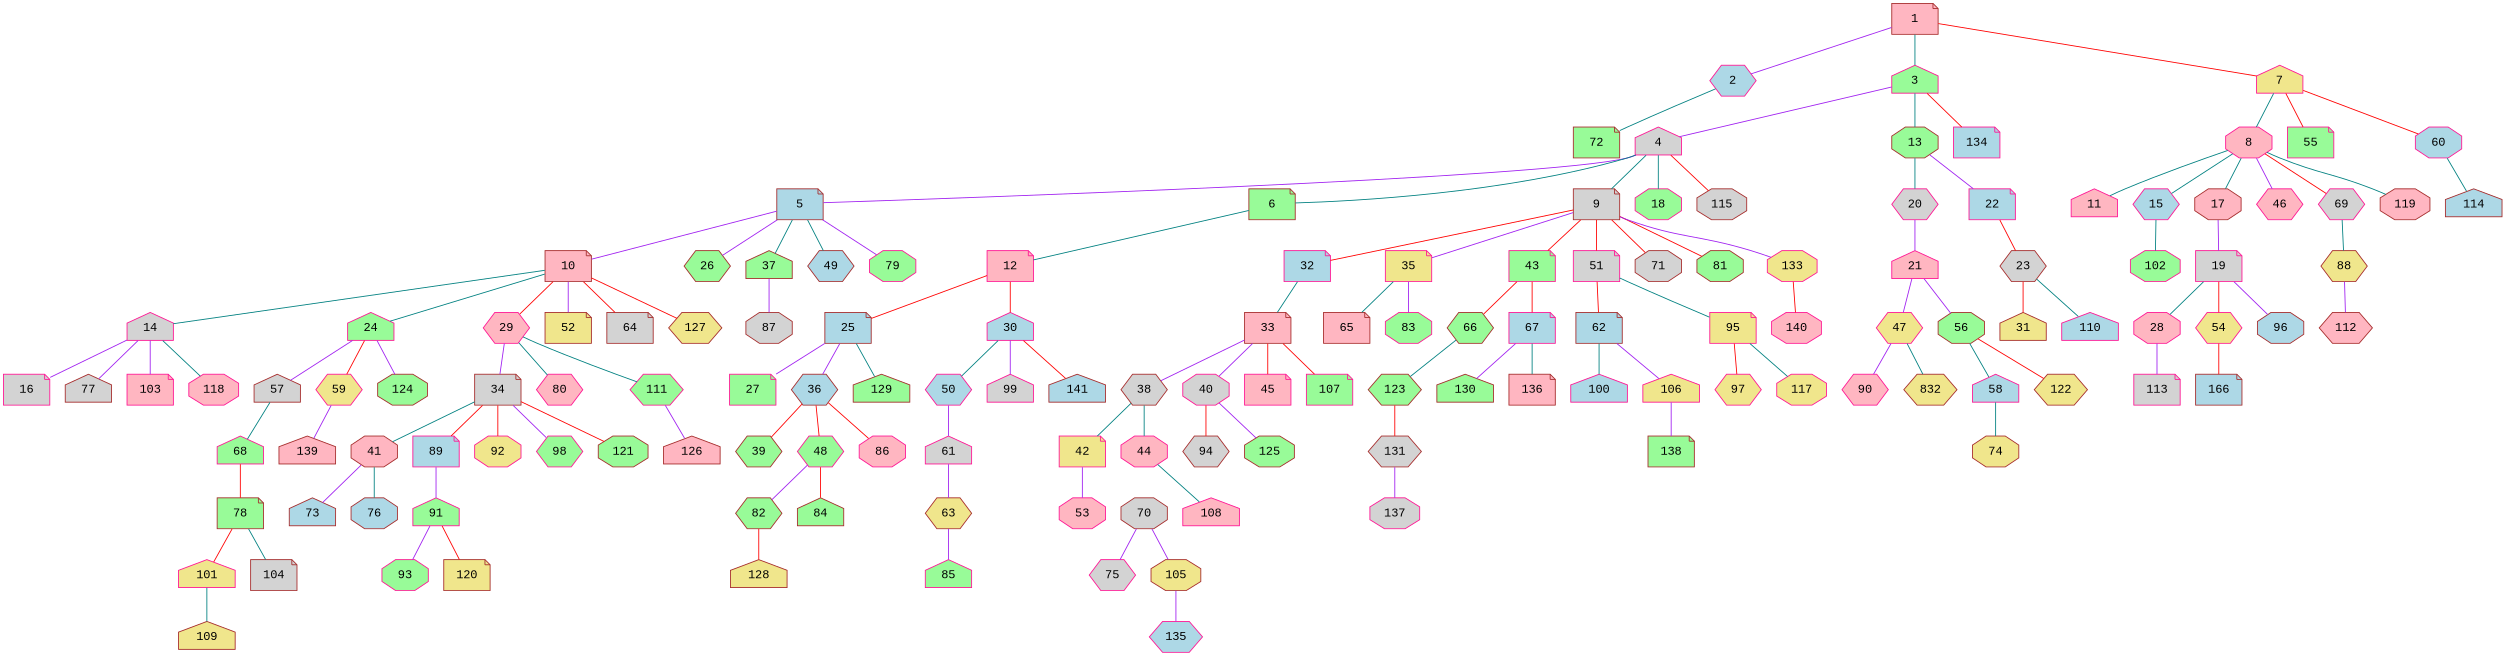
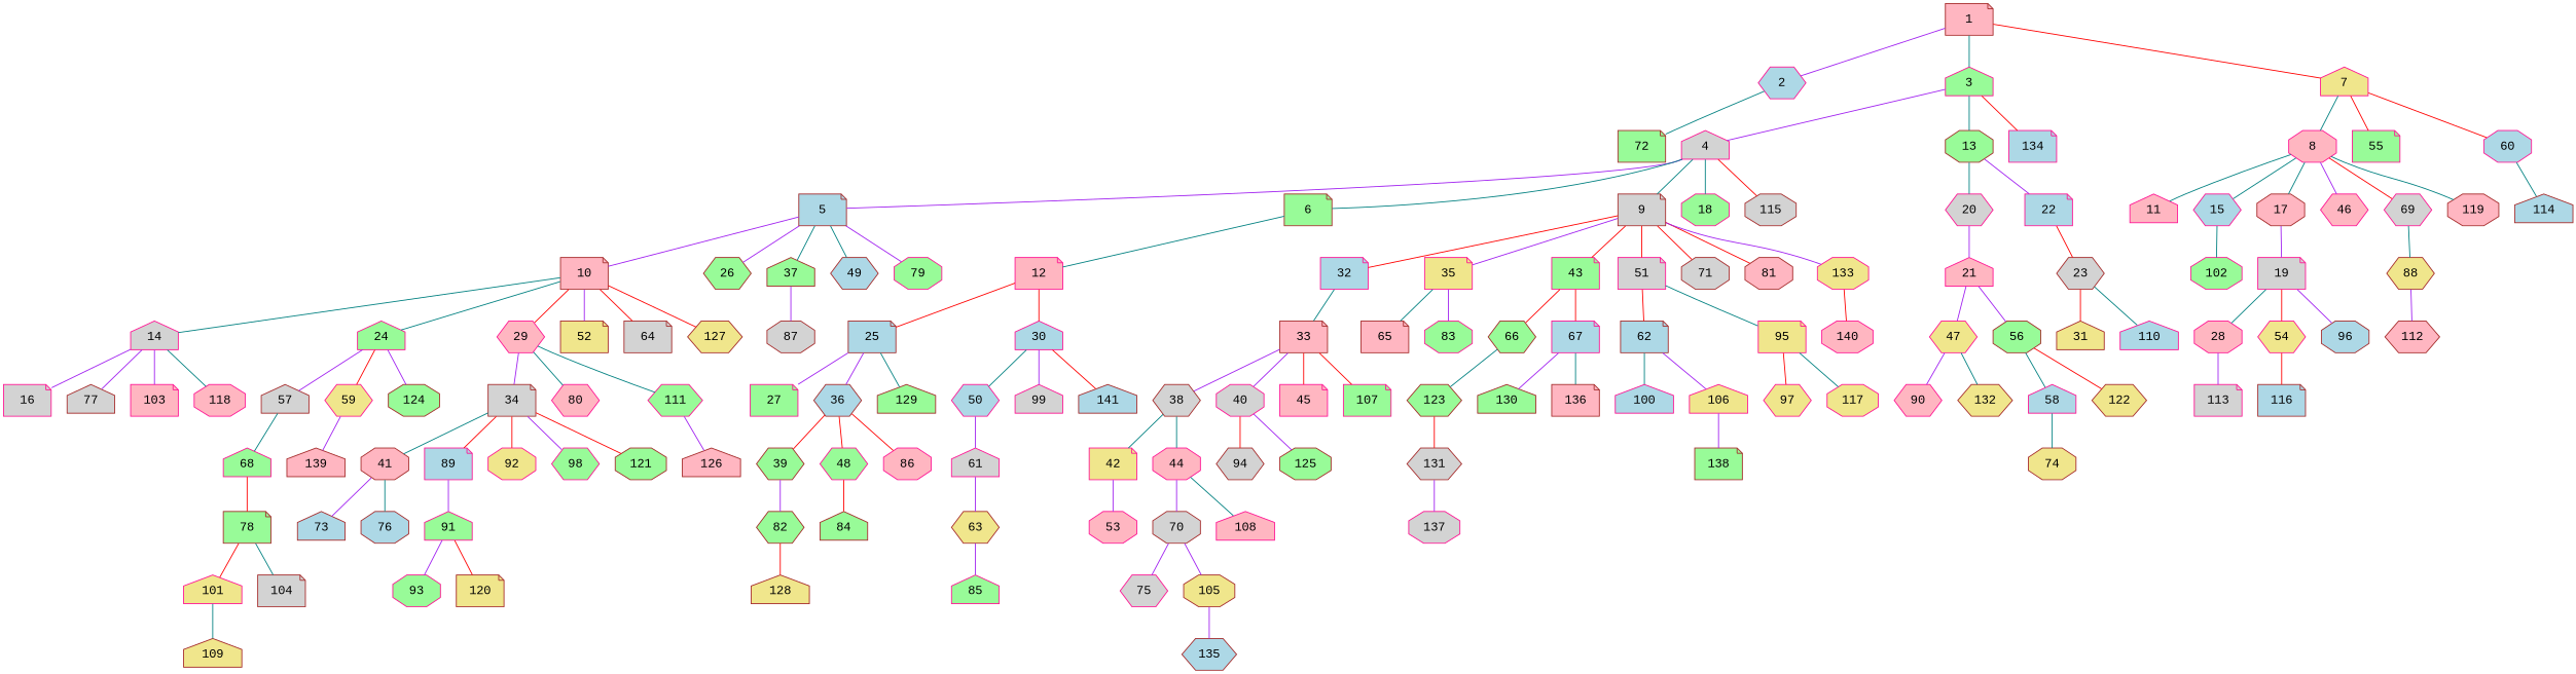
  graph {
    fontname="Liberation Mono"
    node [color=deeppink fillcolor=palegreen fontname="Liberation Mono" shape=note style=filled]
    edge [color=purple fontname="Liberation Mono"]
    1 [color=brown fillcolor=lightpink]
    2 [fillcolor=lightblue shape=hexagon]
    3 [shape=house]
    7 [fillcolor=khaki shape=house]
    72 [color=brown]
    4 [fillcolor=lightgrey shape=house]
    13 [color=brown shape=octagon]
    134 [fillcolor=lightblue]
    8 [fillcolor=lightpink shape=octagon]
    55
    60 [fillcolor=lightblue shape=octagon]
    5 [color=brown fillcolor=lightblue]
    6 [color=brown]
    9 [color=brown fillcolor=lightgrey]
    18 [shape=octagon]
    115 [color=brown fillcolor=lightgrey shape=octagon]
    20 [fillcolor=lightgrey shape=hexagon]
    22 [fillcolor=lightblue]
    10 [color=brown fillcolor=lightpink]
    26 [color=brown shape=hexagon]
    37 [color=brown shape=house]
    49 [color=brown fillcolor=lightblue shape=hexagon]
    79 [shape=octagon]
    12 [fillcolor=lightpink]
    32 [fillcolor=lightblue]
    35 [fillcolor=khaki]
    43
    51 [fillcolor=lightgrey]
    71 [color=brown fillcolor=lightgrey shape=octagon]
-   81 [color=brown shape=octagon]
+   81 [color=brown fillcolor=lightpink shape=octagon]
    133 [fillcolor=khaki shape=octagon]
    14 [fillcolor=lightgrey shape=house]
    24 [shape=house]
    29 [fillcolor=lightpink shape=hexagon]
    52 [color=brown fillcolor=khaki]
    64 [color=brown fillcolor=lightgrey]
    127 [color=brown fillcolor=khaki shape=hexagon]
    87 [color=brown fillcolor=lightgrey shape=octagon]
    25 [color=brown fillcolor=lightblue]
    30 [fillcolor=lightblue shape=house]
    11 [fillcolor=lightpink shape=house]
    15 [fillcolor=lightblue shape=hexagon]
    17 [color=brown fillcolor=lightpink shape=octagon]
    46 [fillcolor=lightpink shape=hexagon]
    69 [fillcolor=lightgrey shape=hexagon]
    119 [color=brown fillcolor=lightpink shape=octagon]
    114 [color=brown fillcolor=lightblue shape=house]
    102 [shape=octagon]
    19 [fillcolor=lightgrey]
    88 [color=brown fillcolor=khaki shape=hexagon]
    33 [color=brown fillcolor=lightpink]
    65 [color=brown fillcolor=lightpink]
    83 [shape=octagon]
    66 [color=brown shape=hexagon]
    67 [fillcolor=lightblue]
    62 [color=brown fillcolor=lightblue]
    95 [fillcolor=khaki]
    140 [fillcolor=lightpink shape=octagon]
    16 [fillcolor=lightgrey]
    77 [color=brown fillcolor=lightgrey shape=house]
    103 [fillcolor=lightpink]
    118 [fillcolor=lightpink shape=octagon]
    57 [color=brown fillcolor=lightgrey shape=house]
    59 [fillcolor=khaki shape=hexagon]
    124 [color=brown shape=octagon]
    34 [color=brown fillcolor=lightgrey]
    80 [fillcolor=lightpink shape=hexagon]
    111 [shape=hexagon]
    27
    36 [color=brown fillcolor=lightblue shape=hexagon]
    129 [color=brown shape=house]
    50 [fillcolor=lightblue shape=hexagon]
    99 [fillcolor=lightgrey shape=house]
    141 [color=brown fillcolor=lightblue shape=house]
    21 [fillcolor=lightpink shape=house]
    23 [color=brown fillcolor=lightgrey shape=hexagon]
    28 [fillcolor=lightpink shape=octagon]
    54 [fillcolor=khaki shape=hexagon]
    96 [color=brown fillcolor=lightblue shape=octagon]
    113 [fillcolor=lightgrey]
-   116 [color=brown fillcolor=lightblue label=166]
+   116 [color=brown fillcolor=lightblue]
    47 [fillcolor=khaki shape=hexagon]
    56 [color=brown shape=octagon]
    90 [fillcolor=lightpink shape=hexagon]
-   132 [color=brown fillcolor=khaki shape=hexagon label=832]
+   132 [color=brown fillcolor=khaki shape=hexagon]
    58 [fillcolor=lightblue shape=house]
    122 [color=brown fillcolor=khaki shape=hexagon]
    31 [color=brown fillcolor=khaki shape=house]
    110 [fillcolor=lightblue shape=house]
    68 [shape=house]
    139 [color=brown fillcolor=lightpink shape=house]
    39 [color=brown shape=hexagon]
    48 [shape=hexagon]
    86 [fillcolor=lightpink shape=octagon]
    41 [color=brown fillcolor=lightpink shape=octagon]
    89 [fillcolor=lightblue]
    92 [fillcolor=khaki shape=octagon]
    98 [shape=hexagon]
    121 [color=brown shape=octagon]
    126 [color=brown fillcolor=lightpink shape=house]
    61 [fillcolor=lightgrey shape=house]
    38 [color=brown fillcolor=lightgrey shape=hexagon]
    40 [fillcolor=lightgrey shape=octagon]
    45 [fillcolor=lightpink]
    107
    42 [fillcolor=khaki]
    44 [fillcolor=lightpink shape=octagon]
    94 [color=brown fillcolor=lightgrey shape=hexagon]
    125 [color=brown shape=octagon]
    73 [color=brown fillcolor=lightblue shape=house]
    76 [color=brown fillcolor=lightblue shape=octagon]
    91 [shape=house]
    82 [color=brown shape=hexagon]
    84 [color=brown shape=house]
    53 [fillcolor=lightpink shape=octagon]
    70 [color=brown fillcolor=lightgrey shape=octagon]
    108 [fillcolor=lightpink shape=house]
    123 [color=brown shape=hexagon]
    130 [color=brown shape=house]
    136 [color=brown fillcolor=lightpink]
    75 [fillcolor=lightgrey shape=hexagon]
    105 [color=brown fillcolor=khaki shape=octagon]
    128 [color=brown fillcolor=khaki shape=house]
    63 [color=brown fillcolor=khaki shape=hexagon]
    100 [fillcolor=lightblue shape=house]
    106 [fillcolor=khaki shape=house]
    97 [fillcolor=khaki shape=hexagon]
    117 [fillcolor=khaki shape=octagon]
    74 [color=brown fillcolor=khaki shape=octagon]
    78 [color=brown]
    85 [shape=house]
    138 [color=brown]
    131 [color=brown fillcolor=lightgrey shape=hexagon]
    101 [fillcolor=khaki shape=house]
    104 [color=brown fillcolor=lightgrey]
    112 [color=brown fillcolor=lightpink shape=hexagon]
-   135 [fillcolor=lightblue shape=hexagon]
+   135 [color=brown fillcolor=lightblue shape=hexagon]
    109 [color=brown fillcolor=khaki shape=house]
    93 [shape=octagon]
    120 [color=brown fillcolor=khaki]
    137 [fillcolor=lightgrey shape=octagon]
    1 -- 2
    1 -- 3 [color=teal]
    1 -- 7 [color=red]
    2 -- 72 [color=teal]
    3 -- 4
    3 -- 13 [color=teal]
    3 -- 134 [color=red]
    7 -- 8 [color=teal]
    7 -- 55 [color=red]
    7 -- 60 [color=red]
    4 -- 5
    4 -- 6 [color=teal]
    4 -- 9 [color=teal]
    4 -- 18 [color=teal]
    4 -- 115 [color=red]
    13 -- 20 [color=teal]
    13 -- 22
    8 -- 11 [color=teal]
    8 -- 15 [color=teal]
    8 -- 17 [color=teal]
    8 -- 46
    8 -- 69 [color=red]
    8 -- 119 [color=teal]
    60 -- 114 [color=teal]
    5 -- 10
    5 -- 26
    5 -- 37 [color=teal]
    5 -- 49 [color=teal]
    5 -- 79
    6 -- 12 [color=teal]
    9 -- 32 [color=red]
    9 -- 35
    9 -- 43 [color=red]
    9 -- 51 [color=red]
    9 -- 71 [color=red]
    9 -- 81 [color=red]
    9 -- 133
    20 -- 21
    22 -- 23 [color=red]
    10 -- 14 [color=teal]
    10 -- 24 [color=teal]
    10 -- 29 [color=red]
    10 -- 52
    10 -- 64 [color=red]
    10 -- 127 [color=red]
    37 -- 87
    12 -- 25 [color=red]
    12 -- 30 [color=red]
    32 -- 33 [color=teal]
    35 -- 65 [color=teal]
    35 -- 83
    43 -- 66 [color=red]
    43 -- 67 [color=red]
    51 -- 62 [color=red]
    51 -- 95 [color=teal]
    133 -- 140 [color=red]
    14 -- 16
    14 -- 77
    14 -- 103
    14 -- 118 [color=teal]
    24 -- 57
    24 -- 59 [color=red]
    24 -- 124
    29 -- 34
    29 -- 80 [color=teal]
    29 -- 111 [color=teal]
    25 -- 27
    25 -- 36
    25 -- 129 [color=teal]
    30 -- 50 [color=teal]
    30 -- 99
    30 -- 141 [color=red]
    15 -- 102 [color=teal]
    17 -- 19
    69 -- 88 [color=teal]
    19 -- 28 [color=teal]
    19 -- 54 [color=red]
    19 -- 96
    88 -- 112
    33 -- 38
    33 -- 40
    33 -- 45 [color=red]
    33 -- 107 [color=red]
    66 -- 123 [color=teal]
    67 -- 130
    67 -- 136 [color=teal]
    62 -- 100 [color=teal]
    62 -- 106
    95 -- 97 [color=red]
    95 -- 117 [color=teal]
    57 -- 68 [color=teal]
    59 -- 139
    34 -- 41 [color=teal]
    34 -- 89 [color=red]
    34 -- 92 [color=red]
    34 -- 98
    34 -- 121 [color=red]
    111 -- 126
    36 -- 39 [color=red]
    36 -- 48 [color=red]
    36 -- 86 [color=red]
    50 -- 61
    21 -- 47
    21 -- 56
    23 -- 31 [color=red]
    23 -- 110 [color=teal]
    28 -- 113
    54 -- 116 [color=red]
    47 -- 90
    47 -- 132 [color=teal]
    56 -- 58 [color=teal]
    56 -- 122 [color=red]
    58 -- 74 [color=teal]
    68 -- 78 [color=red]
-   48 -- 82
+   39 -- 82
    48 -- 84 [color=red]
    41 -- 73
    41 -- 76 [color=teal]
    89 -- 91
    61 -- 63
    38 -- 42 [color=teal]
    38 -- 44 [color=teal]
    40 -- 94 [color=red]
    40 -- 125
    42 -- 53
+   44 -- 70
    44 -- 108 [color=teal]
    91 -- 93
    91 -- 120 [color=red]
    82 -- 128 [color=red]
    70 -- 75
    70 -- 105
    123 -- 131 [color=red]
    105 -- 135
    63 -- 85
    106 -- 138
    78 -- 101 [color=red]
    78 -- 104 [color=teal]
    131 -- 137
    101 -- 109 [color=teal]
  }
